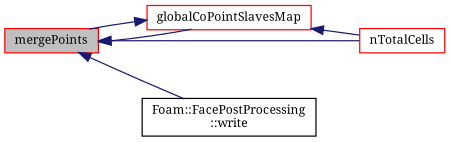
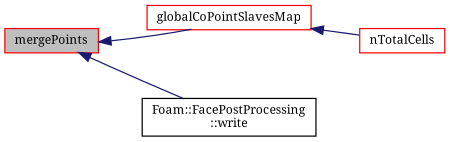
  digraph {
    fontname="Noto Serif"
    rankdir=LR
    node [color=red fontname="Noto Serif" fontsize=10 shape=record]
    edge [color=midnightblue dir=back fontname="Noto Serif" fontsize=10 labelfontname=FreeSans labelfontsize=10 style=solid]
    n1 [fillcolor=grey75 fontcolor=black height=0.2 label=mergePoints style=filled width=0.4]
    n2 [height=0.2 label=globalCoPointSlavesMap width=0.4]
    n3 [height=0.2 label=nTotalCells width=0.4]
    n4 [color=black height=0.2 label="Foam::FacePostProcessing\l::write" width=0.4]
    n1 -> n2
-   n1 -> n3
    n1 -> n4
-   n2 -> n1
    n2 -> n3
  }
